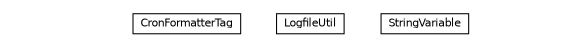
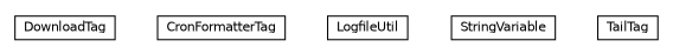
  digraph {
    nodesep=0.25
    ranksep=0.5
    node [fontcolor=black fontname=Helvetica fontsize=10.0 shape=plaintext]
+   n1 [label=<<table title="nl.b3p.web.jsp.DownloadTag" border="0" cellborder="1" cellspacing="0" cellpadding="2" port="p" href="./DownloadTag.html"> 		<tr><td><table border="0" cellspacing="0" cellpadding="1"> <tr><td align="center" balign="center"> DownloadTag </td></tr> 		</table></td></tr> 		</table>>]
    n2 [label=<<table title="nl.b3p.web.jsp.CronFormatterTag" border="0" cellborder="1" cellspacing="0" cellpadding="2" port="p" href="./CronFormatterTag.html"> 		<tr><td><table border="0" cellspacing="0" cellpadding="1"> <tr><td align="center" balign="center"> CronFormatterTag </td></tr> 		</table></td></tr> 		</table>>]
    n3 [label=<<table title="nl.b3p.web.jsp.LogfileUtil" border="0" cellborder="1" cellspacing="0" cellpadding="2" port="p" href="./LogfileUtil.html"> 		<tr><td><table border="0" cellspacing="0" cellpadding="1"> <tr><td align="center" balign="center"> LogfileUtil </td></tr> 		</table></td></tr> 		</table>>]
    n4 [label=<<table title="nl.b3p.web.jsp.StringVariable" border="0" cellborder="1" cellspacing="0" cellpadding="2" port="p" href="./StringVariable.html"> 		<tr><td><table border="0" cellspacing="0" cellpadding="1"> <tr><td align="center" balign="center"> StringVariable </td></tr> 		</table></td></tr> 		</table>>]
+   n5 [label=<<table title="nl.b3p.web.jsp.TailTag" border="0" cellborder="1" cellspacing="0" cellpadding="2" port="p" href="./TailTag.html"> 		<tr><td><table border="0" cellspacing="0" cellpadding="1"> <tr><td align="center" balign="center"> TailTag </td></tr> 		</table></td></tr> 		</table>>]
  }
